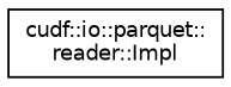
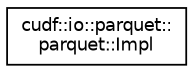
  digraph {
    rankdir=TB
-   n1 [color=black fillcolor=white fontname=Helvetica fontsize=10 height=0.2 label="cudf::io::parquet::\lreader::Impl" shape=record style=filled width=0.4]
+   n1 [color=black fillcolor=white fontname=Helvetica fontsize=10 height=0.2 label="cudf::io::parquet::\lparquet::Impl" shape=record style=filled width=0.4]
  }
